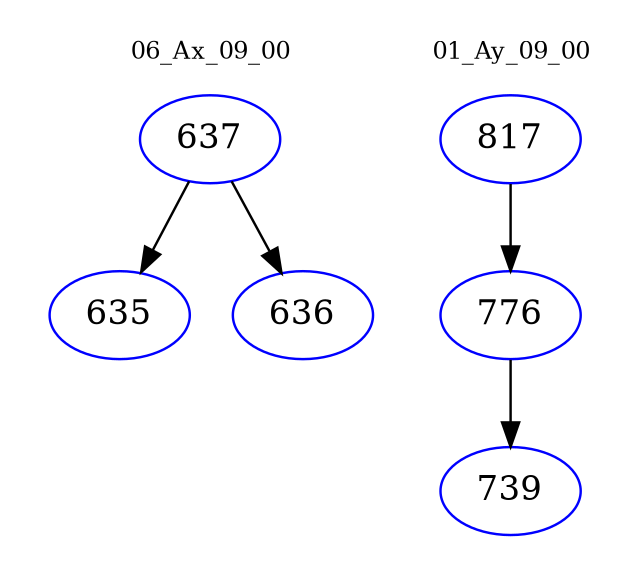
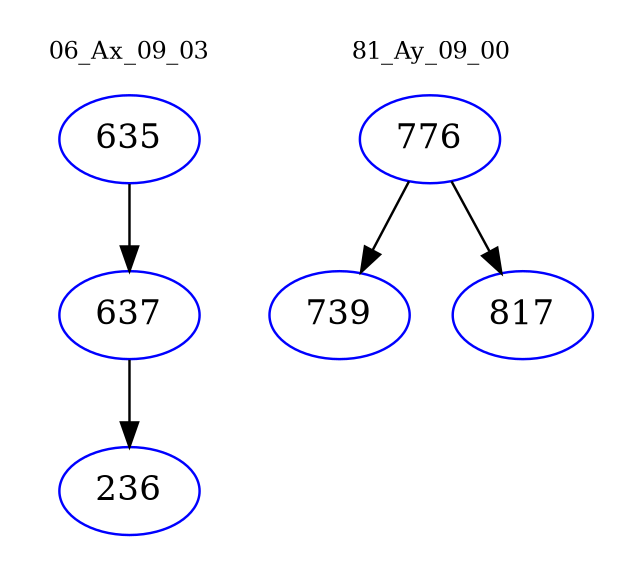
  digraph {
    node [color=blue]
    edge [color=black]
    n1 [label=637]
    n2 [label=635]
-   n3 [label=636]
+   n3 [label=236]
    n4 [label=776]
    n5 [label=739]
    n6 [label=817]
    subgraph cluster_1 {
      color=white
      fontsize=10
-     label="06_Ax_09_00"
+     label="06_Ax_09_03"
      n1
      n2
      n3
    }
    subgraph cluster_2 {
      color=white
      fontsize=10
-     label="01_Ay_09_00"
+     label="81_Ay_09_00"
      n4
      n5
      n6
    }
-   n1 -> n2
+   n2 -> n1
    n1 -> n3
    n4 -> n5
-   n6 -> n4
+   n4 -> n6
  }
